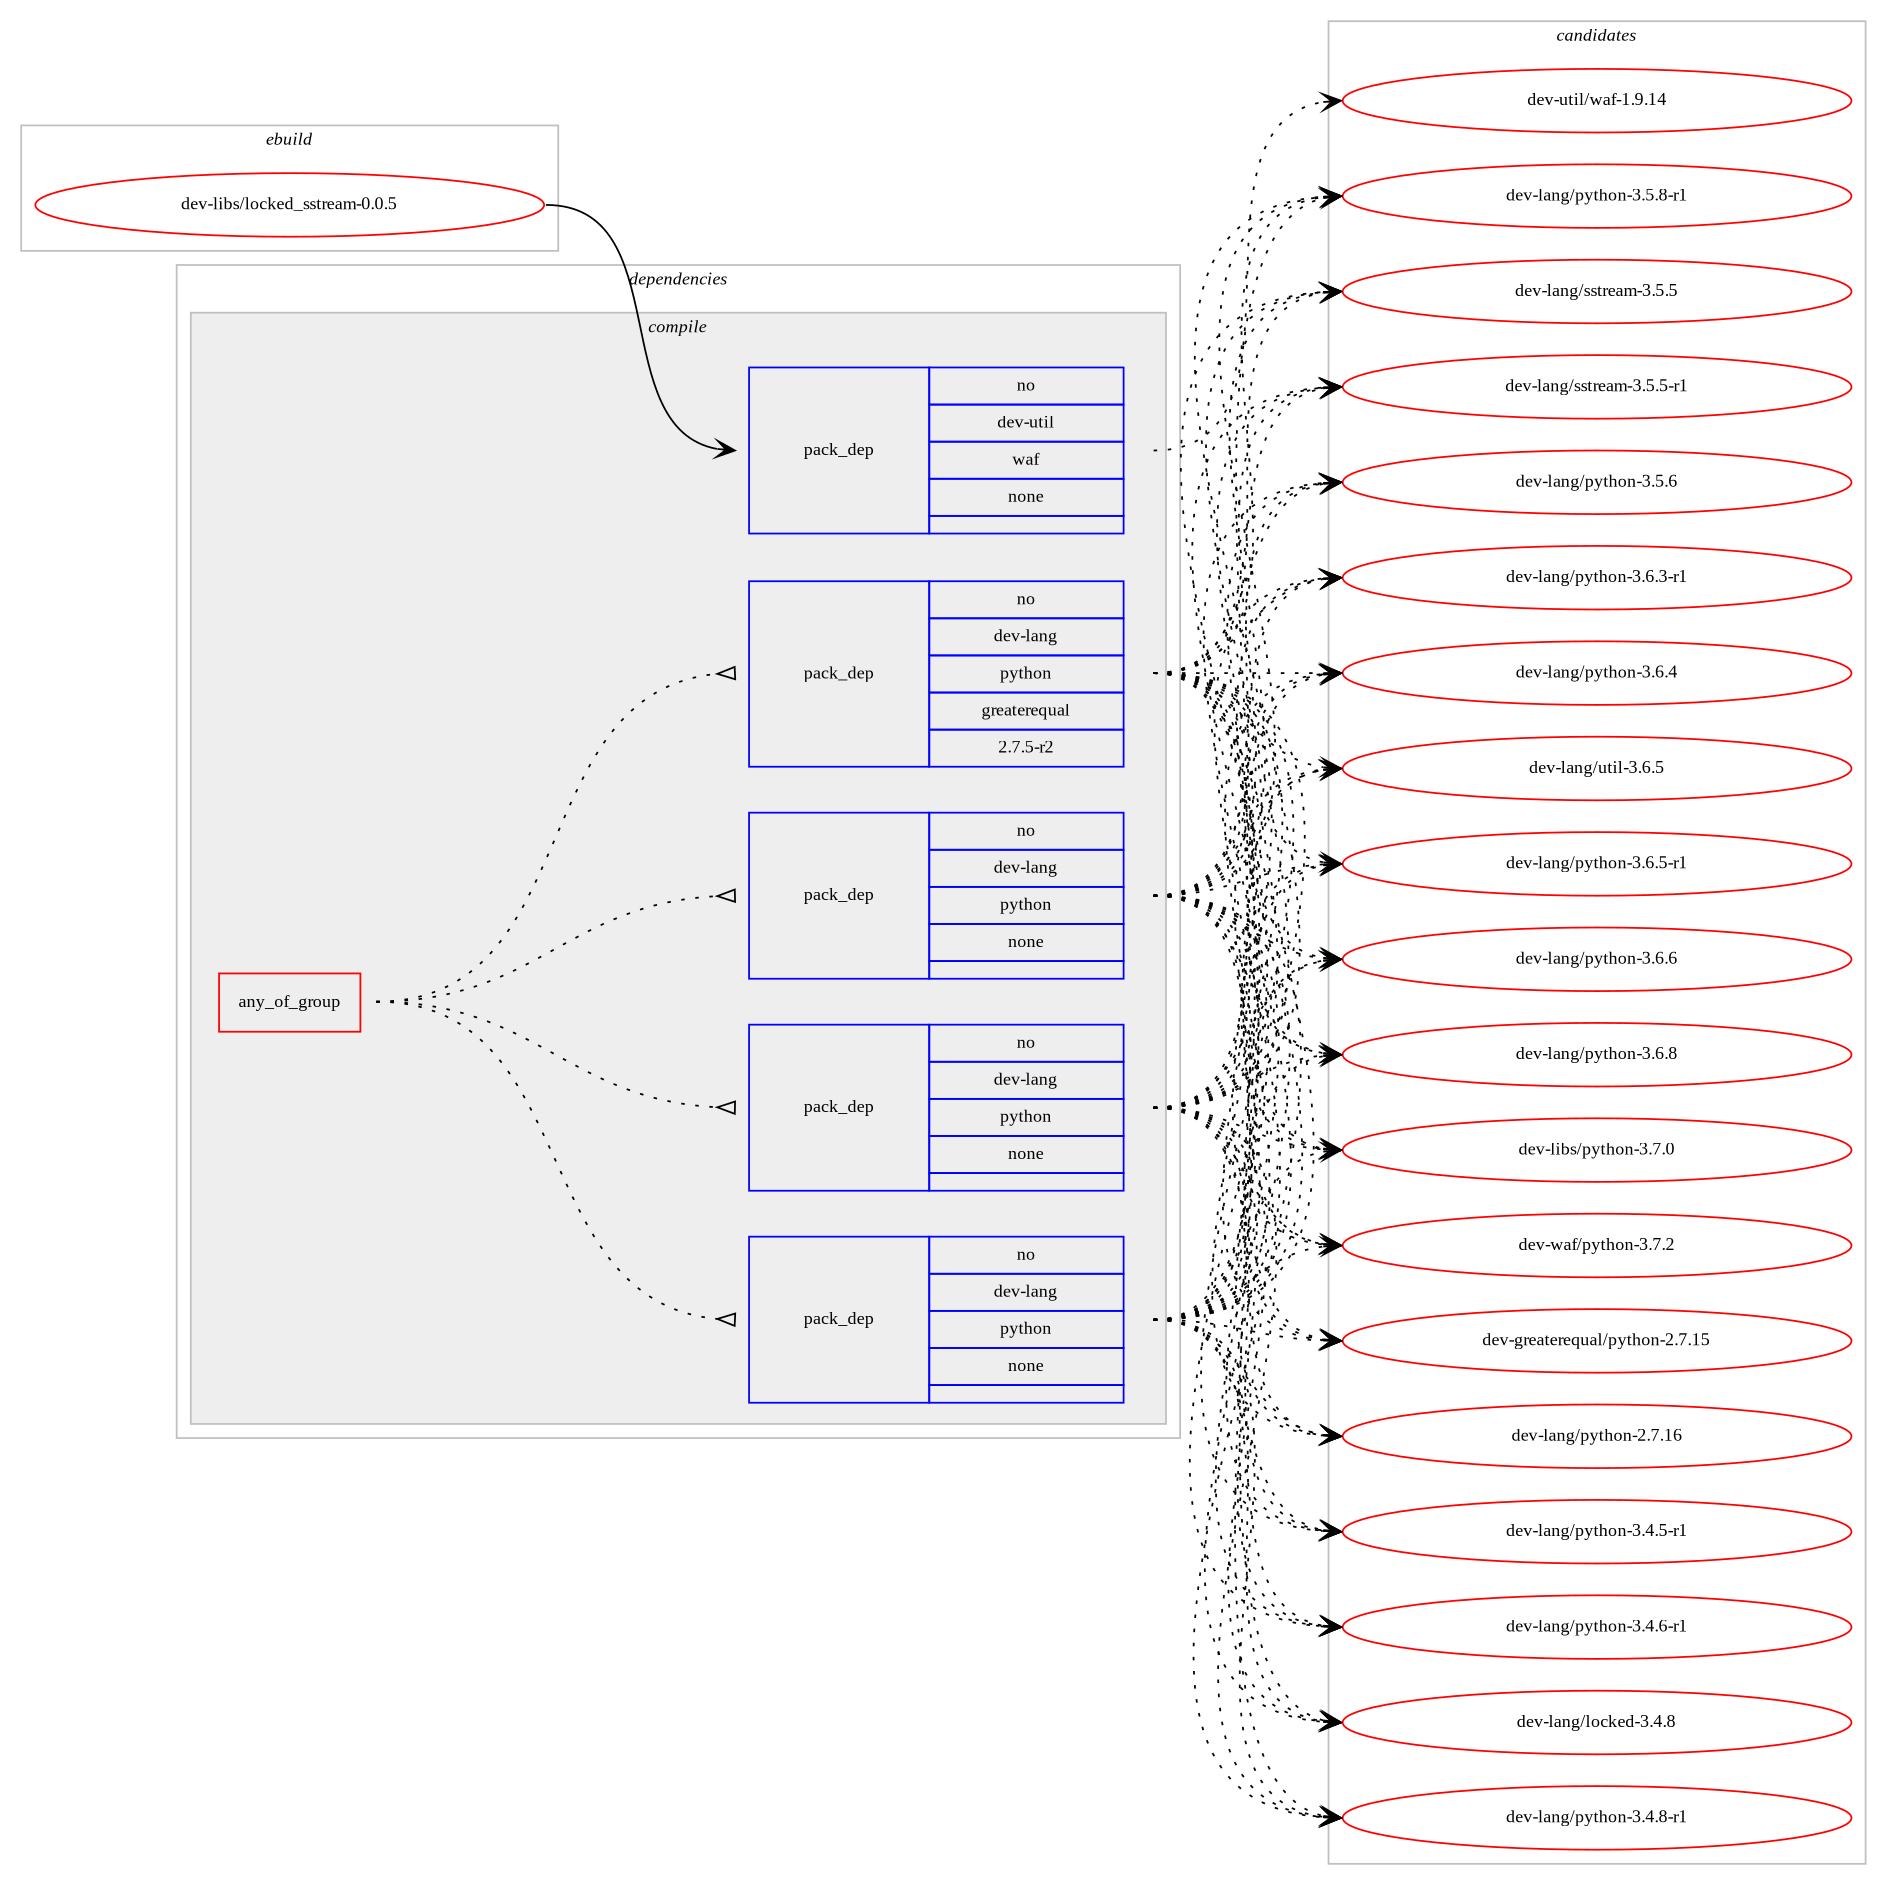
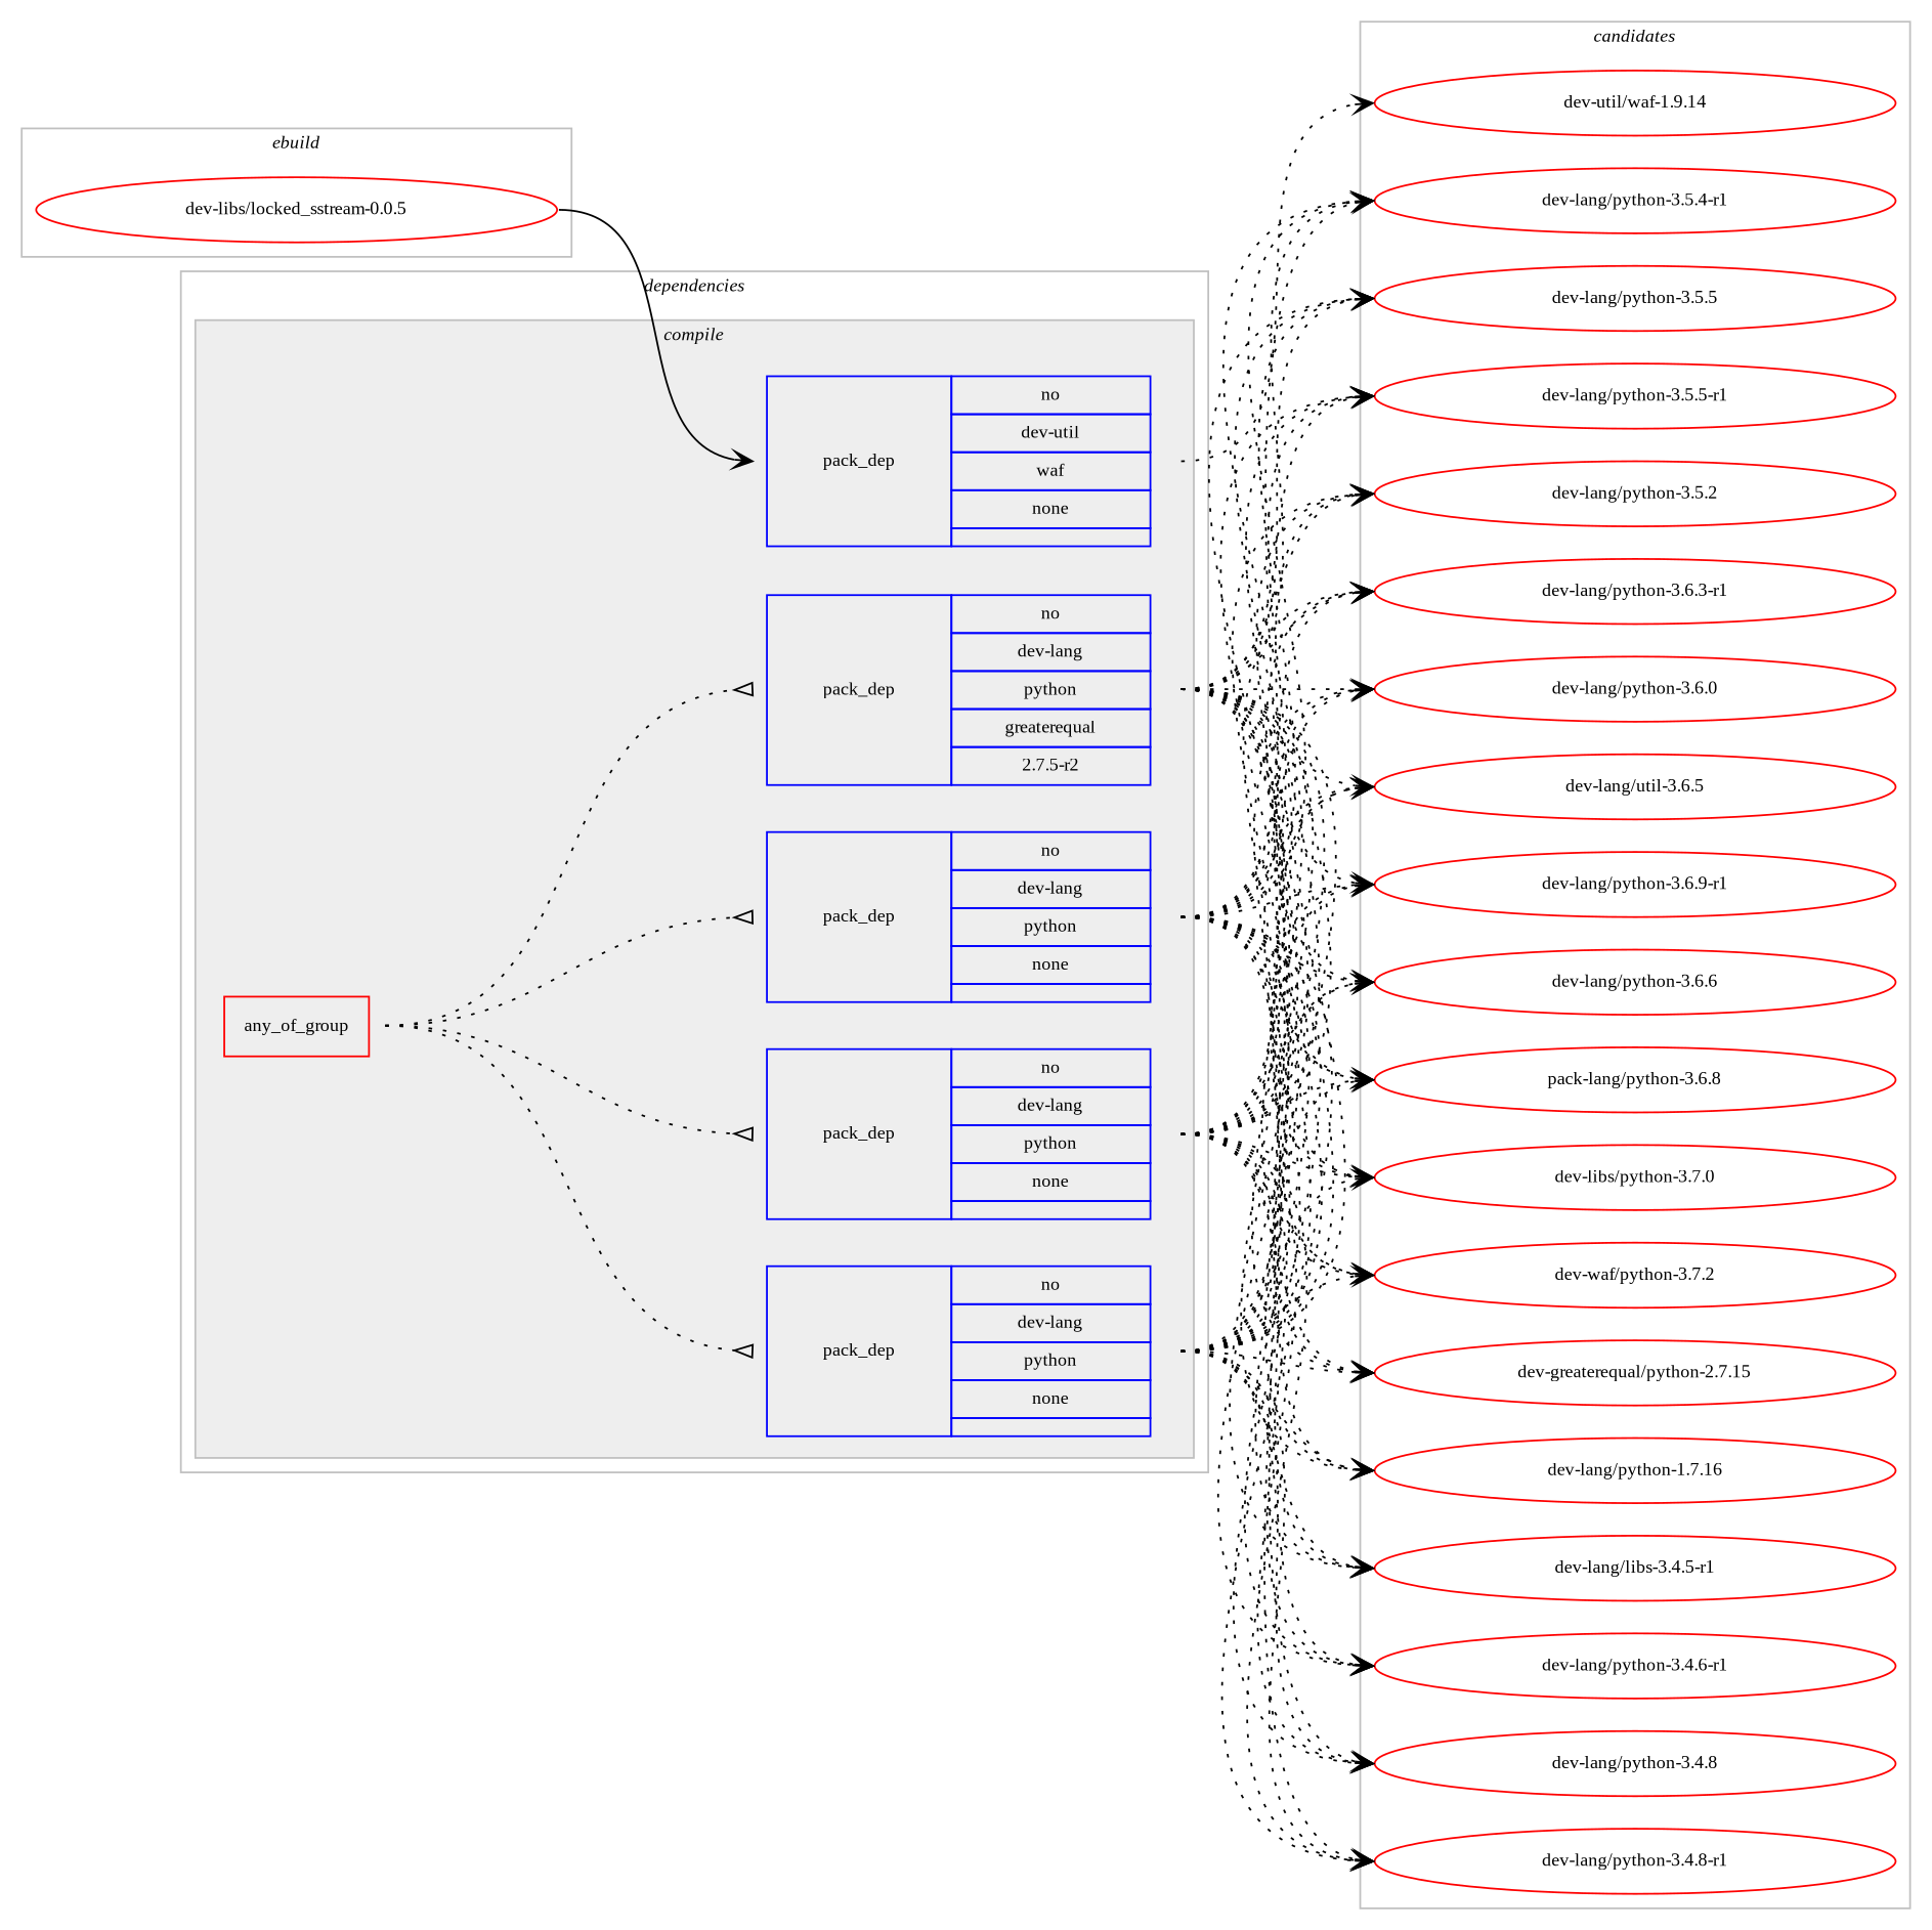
  digraph {
    compound=true
    concentrate=true
    fontname="Liberation Serif"
    fontsize=10
    newrank=true
    rankdir=LR
    ranksep=1.5
    node [color=red fontname="Liberation Serif" fontsize=10]
    edge [arrowhead=vee fontname="Liberation Serif" headport=w style=dotted tailport=e weight=100]
    n1 [label="dev-libs/locked_sstream-0.0.5" width=4]
    n2 [color=blue label=<<TABLE BORDER="0" CELLBORDER="1" CELLSPACING="0" CELLPADDING="4" WIDTH="220"><TR><TD ROWSPAN="6" CELLPADDING="30">pack_dep</TD></TR><TR><TD WIDTH="110">no</TD></TR><TR><TD>dev-lang</TD></TR><TR><TD>python</TD></TR><TR><TD>none</TD></TR><TR><TD></TD></TR></TABLE>> shape=none]
    n3 [color=blue label=<<TABLE BORDER="0" CELLBORDER="1" CELLSPACING="0" CELLPADDING="4" WIDTH="220"><TR><TD ROWSPAN="6" CELLPADDING="30">pack_dep</TD></TR><TR><TD WIDTH="110">no</TD></TR><TR><TD>dev-lang</TD></TR><TR><TD>python</TD></TR><TR><TD>none</TD></TR><TR><TD></TD></TR></TABLE>> shape=none]
    n4 [color=blue label=<<TABLE BORDER="0" CELLBORDER="1" CELLSPACING="0" CELLPADDING="4" WIDTH="220"><TR><TD ROWSPAN="6" CELLPADDING="30">pack_dep</TD></TR><TR><TD WIDTH="110">no</TD></TR><TR><TD>dev-lang</TD></TR><TR><TD>python</TD></TR><TR><TD>none</TD></TR><TR><TD></TD></TR></TABLE>> shape=none]
    n5 [color=blue label=<<TABLE BORDER="0" CELLBORDER="1" CELLSPACING="0" CELLPADDING="4" WIDTH="220"><TR><TD ROWSPAN="6" CELLPADDING="30">pack_dep</TD></TR><TR><TD WIDTH="110">no</TD></TR><TR><TD>dev-lang</TD></TR><TR><TD>python</TD></TR><TR><TD>greaterequal</TD></TR><TR><TD>2.7.5-r2</TD></TR></TABLE>> shape=none]
    n6 [label=<<TABLE BORDER="0" CELLBORDER="1" CELLSPACING="0" CELLPADDING="4"><TR><TD CELLPADDING="10">any_of_group</TD></TR></TABLE>> shape=none]
    n7 [color=blue label=<<TABLE BORDER="0" CELLBORDER="1" CELLSPACING="0" CELLPADDING="4" WIDTH="220"><TR><TD ROWSPAN="6" CELLPADDING="30">pack_dep</TD></TR><TR><TD WIDTH="110">no</TD></TR><TR><TD>dev-util</TD></TR><TR><TD>waf</TD></TR><TR><TD>none</TD></TR><TR><TD></TD></TR></TABLE>> shape=none]
    n8 [label="dev-greaterequal/python-2.7.15" width=4]
-   n9 [label="dev-lang/python-2.7.16" width=4]
-   n10 [label="dev-lang/python-3.4.5-r1" width=4]
+   n9 [label="dev-lang/python-1.7.16" width=4]
+   n10 [label="dev-lang/libs-3.4.5-r1" width=4]
    n11 [label="dev-lang/python-3.4.6-r1" width=4]
-   n12 [label="dev-lang/locked-3.4.8" width=4]
+   n12 [label="dev-lang/python-3.4.8" width=4]
    n13 [label="dev-lang/python-3.4.8-r1" width=4]
-   n14 [label="dev-lang/python-3.5.8-r1" width=4]
-   n15 [label="dev-lang/sstream-3.5.5" width=4]
-   n16 [label="dev-lang/sstream-3.5.5-r1" width=4]
-   n17 [label="dev-lang/python-3.5.6" width=4]
+   n14 [label="dev-lang/python-3.5.4-r1" width=4]
+   n15 [label="dev-lang/python-3.5.5" width=4]
+   n16 [label="dev-lang/python-3.5.5-r1" width=4]
+   n17 [label="dev-lang/python-3.5.2" width=4]
    n18 [label="dev-lang/python-3.6.3-r1" width=4]
-   n19 [label="dev-lang/python-3.6.4" width=4]
+   n19 [label="dev-lang/python-3.6.0" width=4]
    n20 [label="dev-lang/util-3.6.5" width=4]
-   n21 [label="dev-lang/python-3.6.5-r1" width=4]
+   n21 [label="dev-lang/python-3.6.9-r1" width=4]
    n22 [label="dev-lang/python-3.6.6" width=4]
-   n23 [label="dev-lang/python-3.6.8" width=4]
+   n23 [label="pack-lang/python-3.6.8" width=4]
    n24 [label="dev-libs/python-3.7.0" width=4]
    n25 [label="dev-waf/python-3.7.2" width=4]
    n26 [label="dev-util/waf-1.9.14" width=4]
    subgraph cluster_1 {
      color=gray
      label=<<i>ebuild</i>>
      rank=same
      n1
    }
    subgraph cluster_2 {
      color=gray
      label=<<i>dependencies</i>>
      subgraph cluster_3 {
        color=gray
        fillcolor="#eeeeee"
        label=<<i>compile</i>>
        style=filled
        subgraph sub_4 {
          color=gray
          fillcolor="#eeeeee"
          label=<<i>compile</i>>
          style=filled
          n6
          subgraph sub_5 {
            color=gray
            fillcolor="#eeeeee"
            label=<<i>compile</i>>
            style=filled
            n2
          }
          subgraph sub_6 {
            color=gray
            fillcolor="#eeeeee"
            label=<<i>compile</i>>
            style=filled
            n3
          }
          subgraph sub_7 {
            color=gray
            fillcolor="#eeeeee"
            label=<<i>compile</i>>
            style=filled
            n4
          }
          subgraph sub_8 {
            color=gray
            fillcolor="#eeeeee"
            label=<<i>compile</i>>
            style=filled
            n5
          }
        }
        subgraph sub_9 {
          color=gray
          fillcolor="#eeeeee"
          label=<<i>compile</i>>
          style=filled
          n7
        }
      }
      subgraph cluster_10 {
        color=gray
        fillcolor="#eeeeee"
        label=<<i>compile and run</i>>
        style=filled
      }
      subgraph cluster_11 {
        color=gray
        fillcolor="#eeeeee"
        label=<<i>run</i>>
        style=filled
      }
    }
    subgraph cluster_12 {
      color=gray
      label=<<i>candidates</i>>
      rank=same
      subgraph sub_13 {
        color=black
        label=<<i>candidates</i>>
        nodesep=1
        rank=same
        n8
        n9
        n10
        n11
        n12
        n13
        n14
        n15
        n16
        n17
        n18
        n19
        n20
        n21
        n22
        n23
        n24
        n25
      }
      subgraph sub_14 {
        color=black
        label=<<i>candidates</i>>
        nodesep=1
        rank=same
        n8
        n9
        n10
        n11
        n12
        n13
        n14
        n15
        n16
        n17
        n18
        n19
        n20
        n21
        n22
        n23
        n24
        n25
      }
      subgraph sub_15 {
        color=black
        label=<<i>candidates</i>>
        nodesep=1
        rank=same
        n8
        n9
        n10
        n11
        n12
        n13
        n14
        n15
        n16
        n17
        n18
        n19
        n20
        n21
        n22
        n23
        n24
        n25
      }
      subgraph sub_16 {
        color=black
        label=<<i>candidates</i>>
        nodesep=1
        rank=same
        n8
        n9
        n10
        n11
        n12
        n13
        n14
        n15
        n16
        n17
        n18
        n19
        n20
        n21
        n22
        n23
        n24
        n25
      }
      subgraph sub_17 {
        color=black
        label=<<i>candidates</i>>
        nodesep=1
        rank=same
        n26
      }
    }
    n1 -> n7 [style=solid weight=20]
    n2 -> n8
    n2 -> n9
    n2 -> n10
    n2 -> n11
    n2 -> n12
    n2 -> n13
    n2 -> n14
    n2 -> n15
    n2 -> n16
    n2 -> n17
    n2 -> n18
    n2 -> n19
    n2 -> n20
    n2 -> n21
    n2 -> n22
    n2 -> n23
    n2 -> n24
    n2 -> n25
    n3 -> n8
    n3 -> n9
    n3 -> n10
    n3 -> n11
    n3 -> n12
    n3 -> n13
    n3 -> n14
    n3 -> n15
    n3 -> n16
    n3 -> n17
    n3 -> n18
    n3 -> n19
    n3 -> n20
    n3 -> n21
    n3 -> n22
    n3 -> n23
    n3 -> n24
    n3 -> n25
    n4 -> n8
    n4 -> n9
    n4 -> n10
    n4 -> n11
    n4 -> n12
    n4 -> n13
    n4 -> n14
    n4 -> n15
    n4 -> n16
    n4 -> n17
    n4 -> n18
    n4 -> n19
    n4 -> n20
    n4 -> n21
    n4 -> n22
    n4 -> n23
    n4 -> n24
    n4 -> n25
    n5 -> n8
    n5 -> n9
    n5 -> n10
    n5 -> n11
    n5 -> n12
    n5 -> n13
    n5 -> n14
    n5 -> n15
    n5 -> n16
    n5 -> n17
    n5 -> n18
    n5 -> n19
    n5 -> n20
    n5 -> n21
    n5 -> n22
    n5 -> n23
    n5 -> n24
    n5 -> n25
    n6 -> n2 [arrowhead=oinv weight=20]
    n6 -> n3 [arrowhead=oinv weight=20]
    n6 -> n4 [arrowhead=oinv weight=20]
    n6 -> n5 [arrowhead=oinv weight=20]
    n7 -> n26
  }
